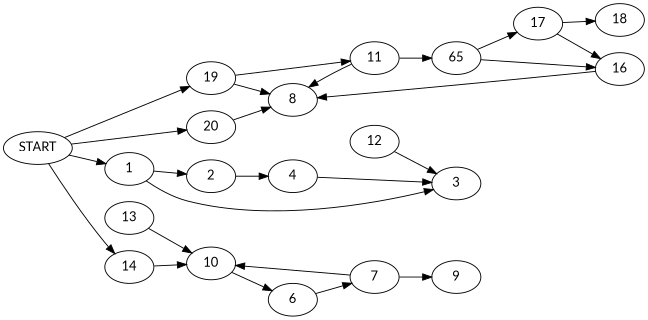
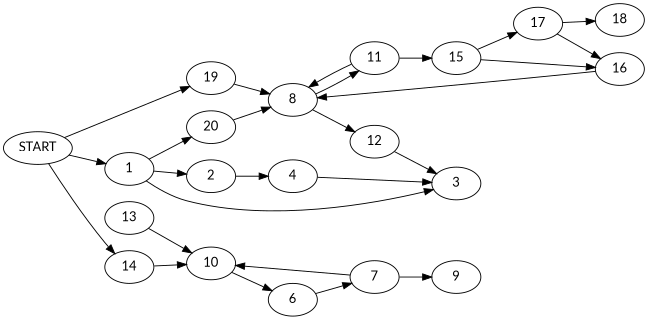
  digraph {
    fontname=Lato
    rankdir=LR
    node [fontname=Lato]
    edge [fontname=Lato]
    n1 [label=START]
    1
    14
    19
    20
    2
    3
    13
    10
    8
    4
    6
    7
    9
    11
    12
-   15 [label=65]
+   15
    16
    17
    18
    n1 -> 1
    n1 -> 14
    n1 -> 19
-   n1 -> 20
+   1 -> 20
    1 -> 2
    1 -> 3
    14 -> 10
    19 -> 8
    20 -> 8
    2 -> 4
    13 -> 10
    10 -> 6
-   19 -> 11
+   8 -> 11
+   8 -> 12
    4 -> 3
    6 -> 7
    7 -> 10
    7 -> 9
    11 -> 8
    11 -> 15
    12 -> 3
    15 -> 16
    15 -> 17
    16 -> 8
    17 -> 16
    17 -> 18
  }
